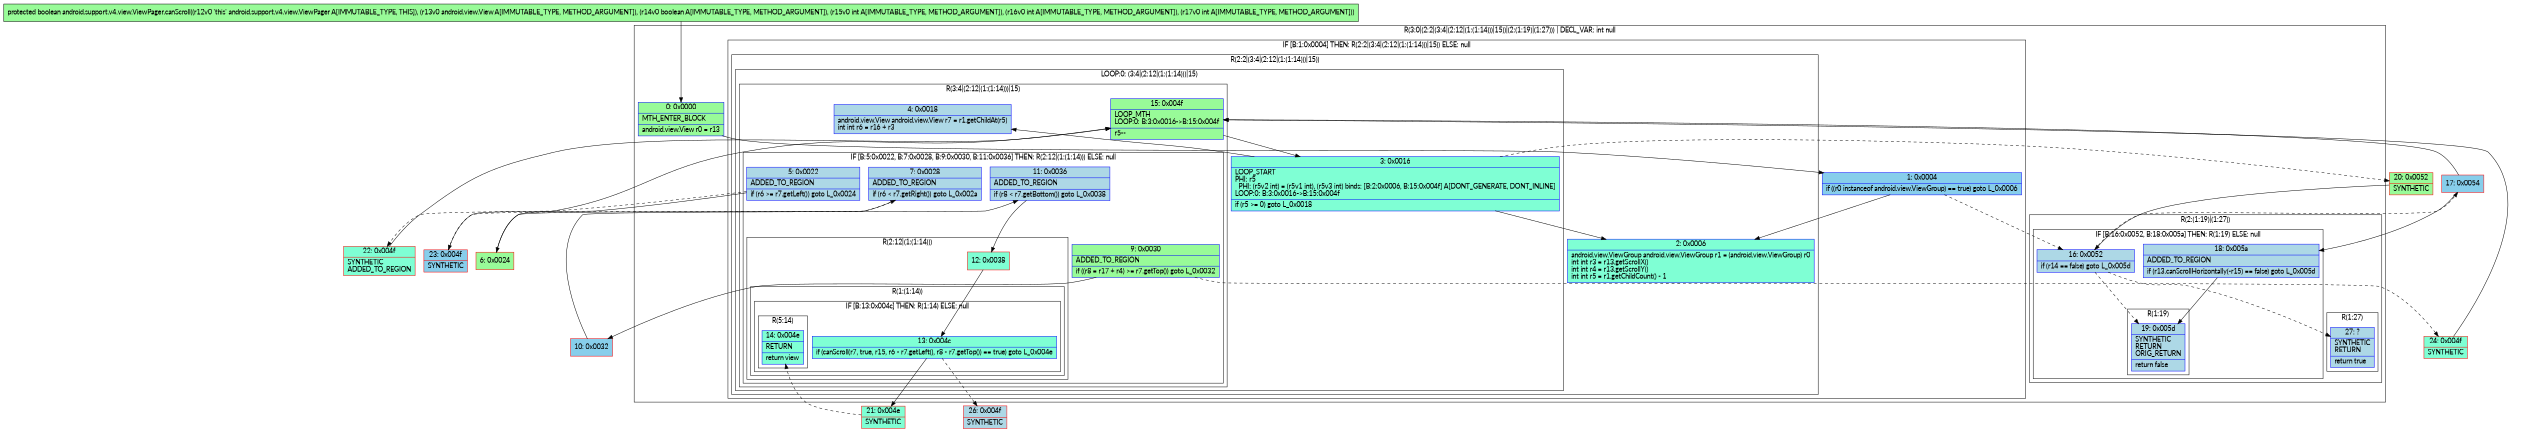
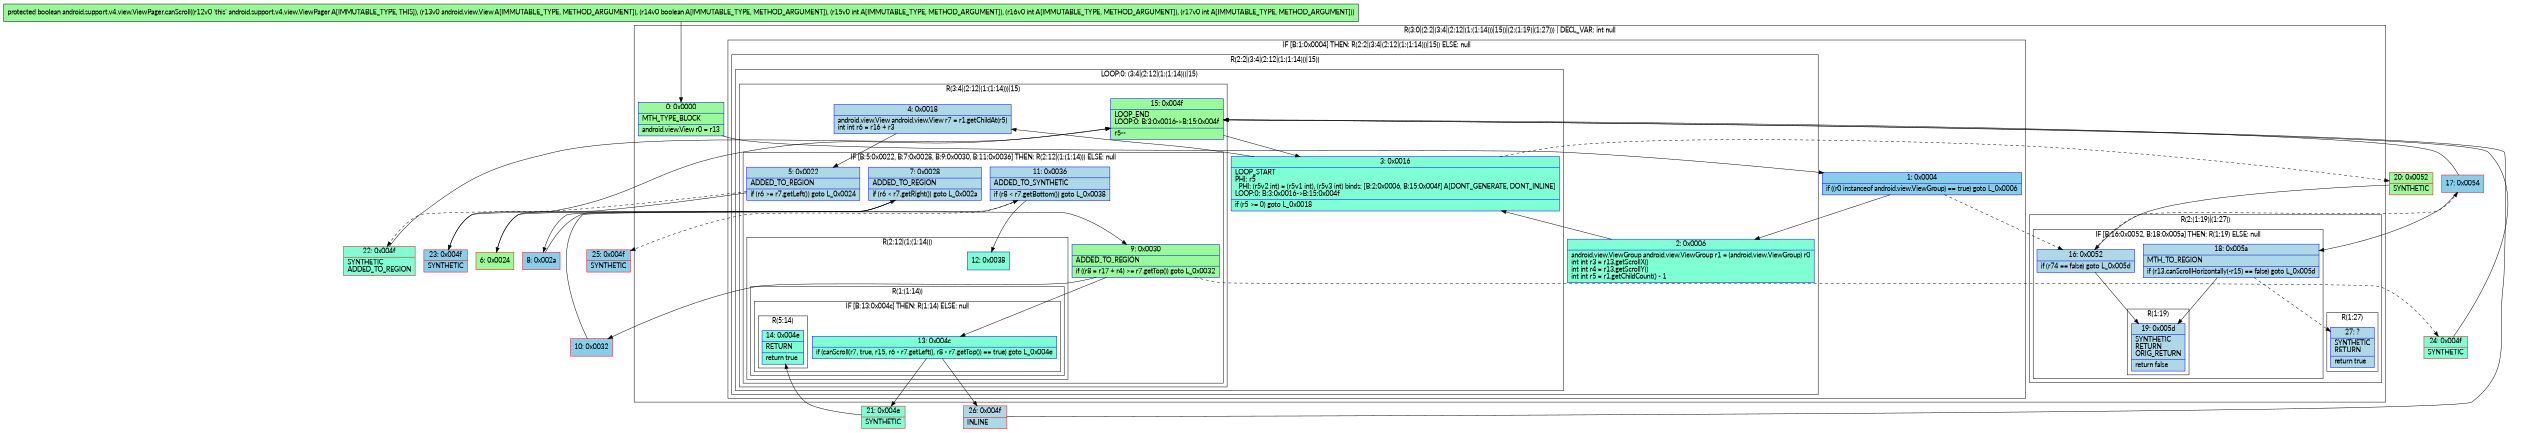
  digraph {
    fontname=Lato
    node [color=blue fillcolor=lightblue fontname=Lato shape=record style=filled]
    edge [fontname=Lato]
-   n1 [fillcolor=aquamarine label="{14\:\ 0x004e|RETURN\l|return view\l}"]
+   n1 [fillcolor=aquamarine label="{14\:\ 0x004e|RETURN\l|return true\l}"]
    n2 [fillcolor=aquamarine label="{13\:\ 0x004c|if (canScroll(r7, true, r15, r6 \- r7.getLeft(), r8 \- r7.getTop()) == true) goto L_0x004e\l}"]
-   n3 [color=red fillcolor=aquamarine label="{12\:\ 0x0038}"]
+   n3 [fillcolor=aquamarine label="{12\:\ 0x0038}"]
    n4 [label="{5\:\ 0x0022|ADDED_TO_REGION\l|if (r6 \>= r7.getLeft()) goto L_0x0024\l}"]
    n5 [label="{7\:\ 0x0028|ADDED_TO_REGION\l|if (r6 \< r7.getRight()) goto L_0x002a\l}"]
    n6 [fillcolor=palegreen label="{9\:\ 0x0030|ADDED_TO_REGION\l|if ((r8 = r17 + r4) \>= r7.getTop()) goto L_0x0032\l}"]
-   n7 [label="{11\:\ 0x0036|ADDED_TO_REGION\l|if (r8 \< r7.getBottom()) goto L_0x0038\l}"]
+   n7 [label="{11\:\ 0x0036|ADDED_TO_SYNTHETIC\l|if (r8 \< r7.getBottom()) goto L_0x0038\l}"]
    n8 [label="{4\:\ 0x0018|android.view.View android.view.View r7 = r1.getChildAt(r5)\lint int r6 = r16 + r3\l}"]
-   n9 [fillcolor=palegreen label="{15\:\ 0x004f|LOOP_MTH\lLOOP:0: B:3:0x0016\-\>B:15:0x004f\l|r5\-\-\l}"]
+   n9 [fillcolor=palegreen label="{15\:\ 0x004f|LOOP_END\lLOOP:0: B:3:0x0016\-\>B:15:0x004f\l|r5\-\-\l}"]
    n10 [fillcolor=aquamarine label="{3\:\ 0x0016|LOOP_START\lPHI: r5 \l  PHI: (r5v2 int) = (r5v1 int), (r5v3 int) binds: [B:2:0x0006, B:15:0x004f] A[DONT_GENERATE, DONT_INLINE]\lLOOP:0: B:3:0x0016\-\>B:15:0x004f\l|if (r5 \>= 0) goto L_0x0018\l}"]
    n11 [fillcolor=aquamarine label="{2\:\ 0x0006|android.view.ViewGroup android.view.ViewGroup r1 = (android.view.ViewGroup) r0\lint int r3 = r13.getScrollX()\lint int r4 = r13.getScrollY()\lint int r5 = r1.getChildCount() \- 1\l}"]
    n12 [fillcolor=skyblue label="{1\:\ 0x0004|if ((r0 instanceof android.view.ViewGroup) == true) goto L_0x0006\l}"]
    n13 [label="{19\:\ 0x005d|SYNTHETIC\lRETURN\lORIG_RETURN\l|return false\l}"]
-   n14 [label="{16\:\ 0x0052|if (r14 == false) goto L_0x005d\l}"]
-   n15 [label="{18\:\ 0x005a|ADDED_TO_REGION\l|if (r13.canScrollHorizontally(\-r15) == false) goto L_0x005d\l}"]
+   n14 [label="{16\:\ 0x0052|if (r74 == false) goto L_0x005d\l}"]
+   n15 [label="{18\:\ 0x005a|MTH_TO_REGION\l|if (r13.canScrollHorizontally(\-r15) == false) goto L_0x005d\l}"]
    n16 [label="{27\:\ ?|SYNTHETIC\lRETURN\l|return true\l}"]
-   n17 [fillcolor=palegreen label="{0\:\ 0x0000|MTH_ENTER_BLOCK\l|android.view.View r0 = r13\l}"]
+   n17 [fillcolor=palegreen label="{0\:\ 0x0000|MTH_TYPE_BLOCK\l|android.view.View r0 = r13\l}"]
    n18 [color=red fillcolor=aquamarine label="{21\:\ 0x004e|SYNTHETIC\l}"]
-   n19 [color=red label="{26\:\ 0x004f|SYNTHETIC\l}"]
+   n19 [color=red label="{26\:\ 0x004f|INLINE\l}"]
    n20 [color=red fillcolor=palegreen label="{6\:\ 0x0024}"]
    n21 [color=red fillcolor=aquamarine label="{22\:\ 0x004f|SYNTHETIC\lADDED_TO_REGION\l}"]
+   n22 [color=red fillcolor=skyblue label="{8\:\ 0x002a}"]
    n23 [color=red fillcolor=skyblue label="{23\:\ 0x004f|SYNTHETIC\l}"]
    n24 [color=red fillcolor=skyblue label="{10\:\ 0x0032}"]
    n25 [color=red fillcolor=aquamarine label="{24\:\ 0x004f|SYNTHETIC\l}"]
+   n26 [color=red fillcolor=skyblue label="{25\:\ 0x004f|SYNTHETIC\l}"]
    n27 [color=red fillcolor=palegreen label="{20\:\ 0x0052|SYNTHETIC\l}"]
    n28 [color=red fillcolor=skyblue label="{17\:\ 0x0054}"]
    n29 [fillcolor=palegreen label="{protected boolean android.support.v4.view.ViewPager.canScroll((r12v0 'this' android.support.v4.view.ViewPager A[IMMUTABLE_TYPE, THIS]), (r13v0 android.view.View A[IMMUTABLE_TYPE, METHOD_ARGUMENT]), (r14v0 boolean A[IMMUTABLE_TYPE, METHOD_ARGUMENT]), (r15v0 int A[IMMUTABLE_TYPE, METHOD_ARGUMENT]), (r16v0 int A[IMMUTABLE_TYPE, METHOD_ARGUMENT]), (r17v0 int A[IMMUTABLE_TYPE, METHOD_ARGUMENT])) }" color=""]
    subgraph cluster_1 {
      label="R(3:0|(2:2|(3:4|(2:12|(1:(1:14)))|15))|(2:(1:19)|(1:27))) | DECL_VAR: int null\l"
      n17
      subgraph cluster_2 {
        label="IF [B:1:0x0004] THEN: R(2:2|(3:4|(2:12|(1:(1:14)))|15)) ELSE: null"
        n12
        subgraph cluster_3 {
          label="R(2:2|(3:4|(2:12|(1:(1:14)))|15))"
          n11
          subgraph cluster_4 {
            label="LOOP:0: (3:4|(2:12|(1:(1:14)))|15)"
            n10
            subgraph cluster_5 {
              label="R(3:4|(2:12|(1:(1:14)))|15)"
              n8
              n9
              subgraph cluster_6 {
                label="IF [B:5:0x0022, B:7:0x0028, B:9:0x0030, B:11:0x0036] THEN: R(2:12|(1:(1:14))) ELSE: null"
                n4
                n5
                n6
                n7
                subgraph cluster_7 {
                  label="R(2:12|(1:(1:14)))"
                  n3
                  subgraph cluster_8 {
                    label="R(1:(1:14))"
                    subgraph cluster_9 {
                      label="IF [B:13:0x004c] THEN: R(1:14) ELSE: null"
                      n2
                      subgraph cluster_10 {
                        label="R(5:14)"
                        n1
                      }
                    }
                  }
                }
              }
            }
          }
        }
      }
      subgraph cluster_11 {
        label="R(2:(1:19)|(1:27))"
        subgraph cluster_12 {
          label="IF [B:16:0x0052, B:18:0x005a] THEN: R(1:19) ELSE: null"
          n14
          n15
          subgraph cluster_13 {
            label="R(1:19)"
            n13
          }
        }
        subgraph cluster_14 {
          label="R(1:27)"
          n16
        }
      }
    }
    n2 -> n18
-   n2 -> n19 [style=dashed]
-   n3 -> n2
+   n2 -> n19 [style=solid]
+   n6 -> n2
    n4 -> n20
    n4 -> n21 [style=dashed]
-   n5 -> n23 [style=dashed]
+   n5 -> n22
+   n5 -> n23 [style=solid]
    n6 -> n24
    n6 -> n25 [style=dashed]
    n7 -> n3
+   n7 -> n26 [style=dashed]
+   n8 -> n4
    n9 -> n10
    n10 -> n8
    n10 -> n27 [style=dashed]
-   n10 -> n11
+   n11 -> n10
    n12 -> n11
    n12 -> n14 [style=dashed]
-   n14 -> n13 [style=dashed]
+   n14 -> n13
    n14 -> n28 [style=dashed]
    n15 -> n13
-   n14 -> n16 [style=dashed]
+   n15 -> n16 [style=dashed]
    n17 -> n12
-   n18 -> n1 [style=dashed]
+   n18 -> n1
+   n19 -> n9
    n20 -> n5
    n21 -> n9
+   n22 -> n6
    n23 -> n9
    n24 -> n7
    n25 -> n9
    n27 -> n14
    n28 -> n9
    n28 -> n15
    n29 -> n17
  }
